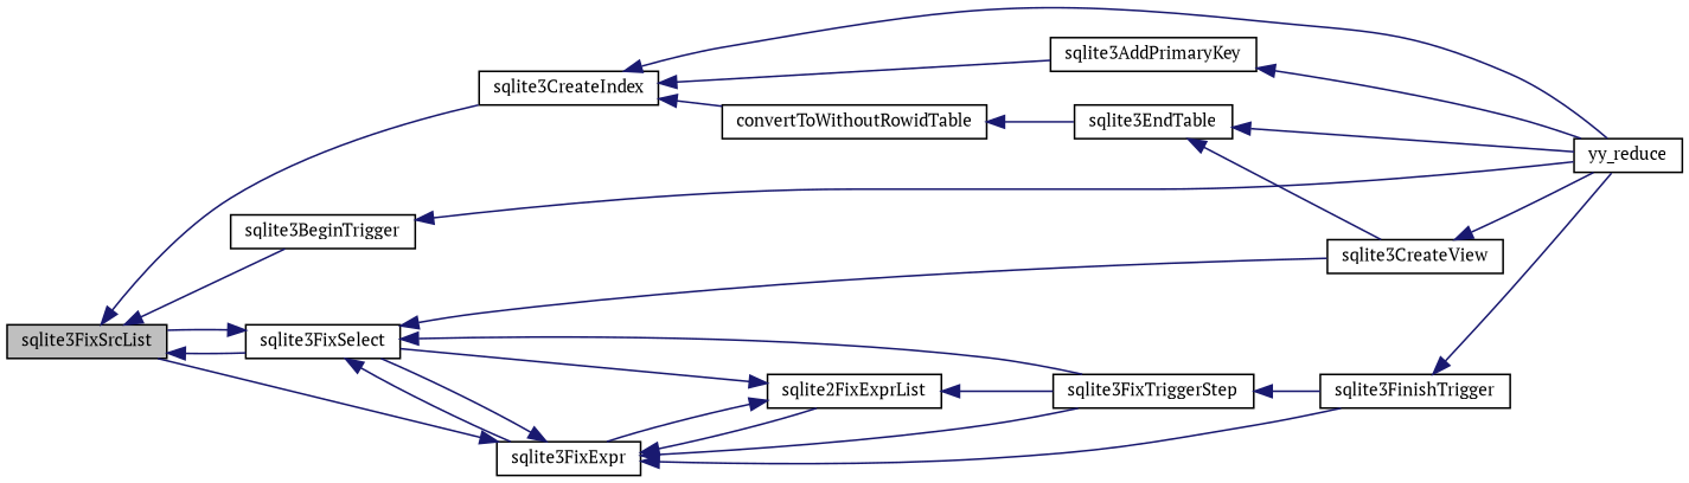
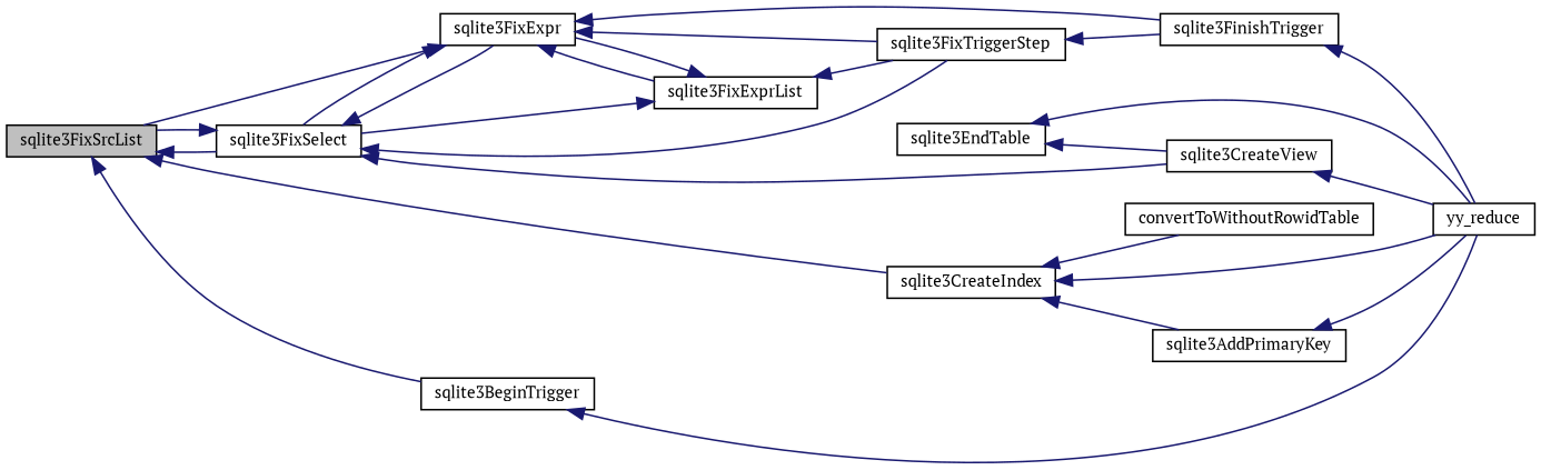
  digraph {
    fontname="PT Serif"
    rankdir=LR
    node [color=black fillcolor=white fontname="PT Serif" fontsize=10 shape=record style=filled]
    edge [color=midnightblue dir=back fontname="PT Serif" fontsize=10 labelfontname=FreeSans labelfontsize=10 style=solid]
    n1 [fillcolor=grey75 fontcolor=black height=0.2 label=sqlite3FixSrcList width=0.4]
    n2 [height=0.2 label=sqlite3FixSelect width=0.4]
    n3 [height=0.2 label=sqlite3CreateIndex width=0.4]
    n4 [height=0.2 label=sqlite3BeginTrigger width=0.4]
    n5 [height=0.2 label=sqlite3FixExpr width=0.4]
    n6 [height=0.2 label=sqlite3FixTriggerStep width=0.4]
    n7 [height=0.2 label=sqlite3CreateView width=0.4]
    n8 [height=0.2 label=yy_reduce width=0.4]
    n9 [height=0.2 label=sqlite3AddPrimaryKey width=0.4]
    n10 [height=0.2 label=convertToWithoutRowidTable width=0.4]
-   n11 [height=0.2 label=sqlite2FixExprList width=0.4]
+   n11 [height=0.2 label=sqlite3FixExprList width=0.4]
    n12 [height=0.2 label=sqlite3FinishTrigger width=0.4]
    n13 [height=0.2 label=sqlite3EndTable width=0.4]
    n1 -> n2
    n1 -> n3
    n1 -> n4
    n2 -> n1
    n2 -> n5
    n2 -> n6
    n2 -> n7
    n3 -> n8
    n3 -> n9
    n3 -> n10
    n4 -> n8
    n5 -> n1
    n5 -> n2
    n5 -> n6
    n5 -> n11
    n5 -> n12
    n6 -> n12
    n7 -> n8
    n9 -> n8
-   n10 -> n13
    n11 -> n2
    n11 -> n5
    n11 -> n6
    n12 -> n8
    n13 -> n7
    n13 -> n8
  }
